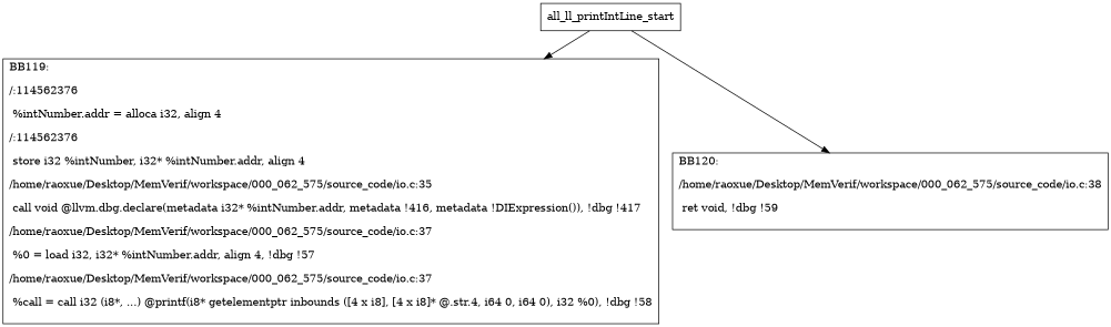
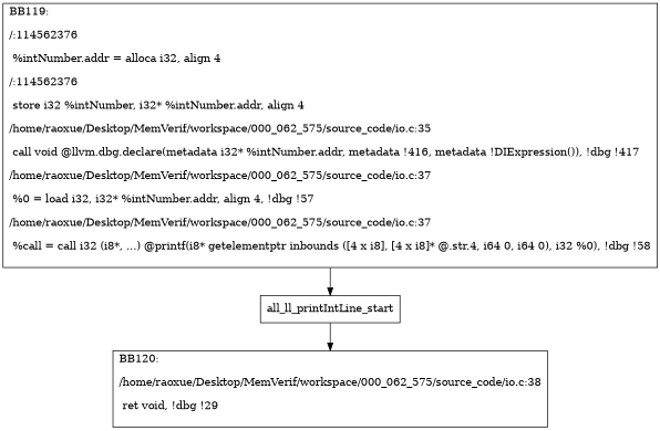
  digraph {
    node [shape=record]
    n1 [label="{all_ll_printIntLine_start}"]
    n2 [label="{BB119:\l\l/:114562376\l\n  %intNumber.addr = alloca i32, align 4\l\n/:114562376\l\n  store i32 %intNumber, i32* %intNumber.addr, align 4\l\n/home/raoxue/Desktop/MemVerif/workspace/000_062_575/source_code/io.c:35\l\n  call void @llvm.dbg.declare(metadata i32* %intNumber.addr, metadata !416, metadata !DIExpression()), !dbg !417\l\n/home/raoxue/Desktop/MemVerif/workspace/000_062_575/source_code/io.c:37\l\n  %0 = load i32, i32* %intNumber.addr, align 4, !dbg !57\l\n/home/raoxue/Desktop/MemVerif/workspace/000_062_575/source_code/io.c:37\l\n  %call = call i32 (i8*, ...) @printf(i8* getelementptr inbounds ([4 x i8], [4 x i8]* @.str.4, i64 0, i64 0), i32 %0), !dbg !58\l\n}"]
-   n3 [label="{BB120:\l\l/home/raoxue/Desktop/MemVerif/workspace/000_062_575/source_code/io.c:38\l\n  ret void, !dbg !59\l\n}"]
-   n1 -> n2
+   n3 [label="{BB120:\l\l/home/raoxue/Desktop/MemVerif/workspace/000_062_575/source_code/io.c:38\l\n  ret void, !dbg !29\l\n}"]
+   n2 -> n1
    n1 -> n3
  }
